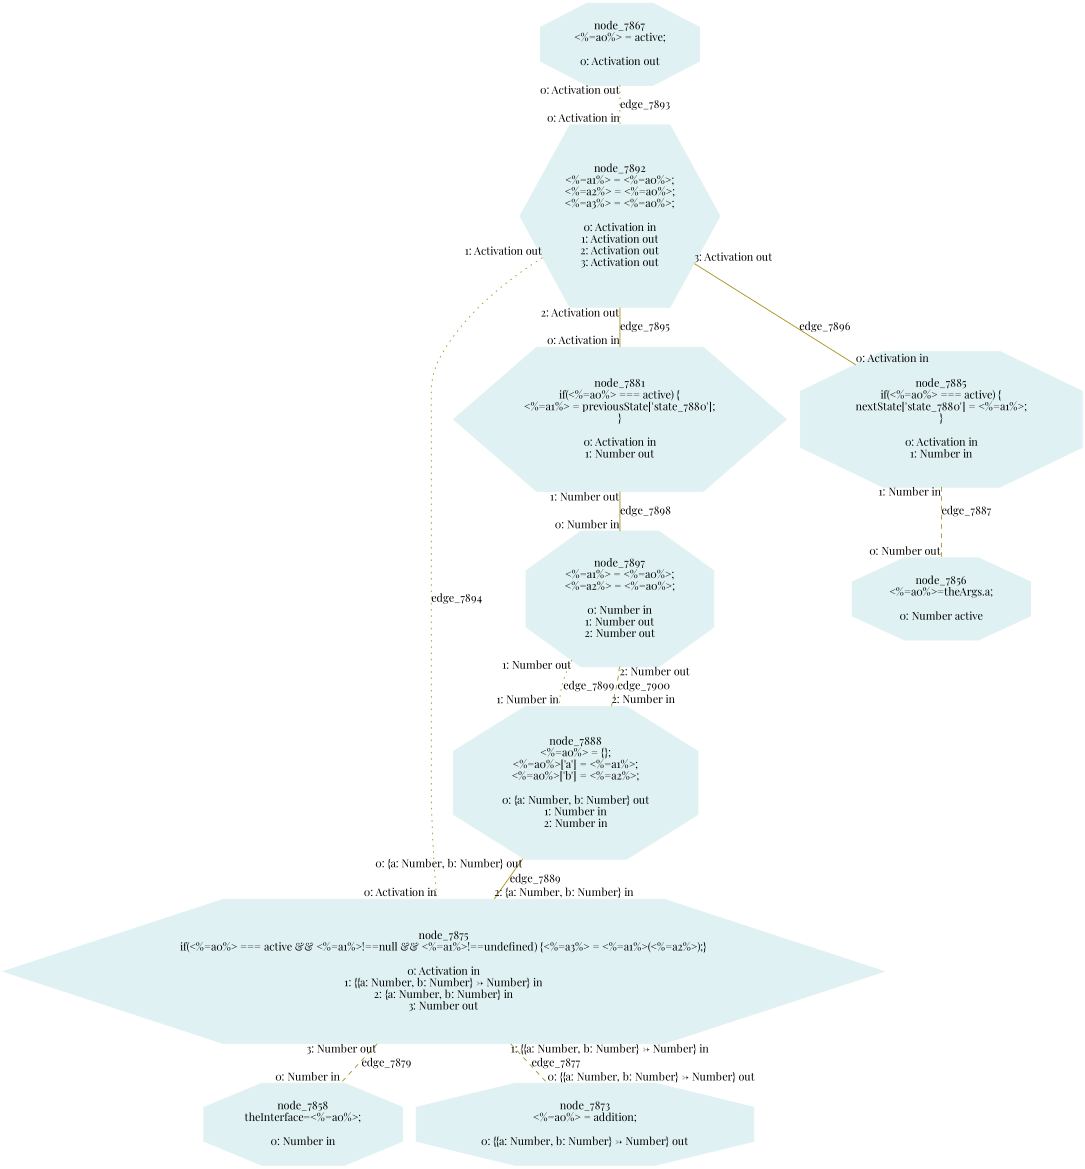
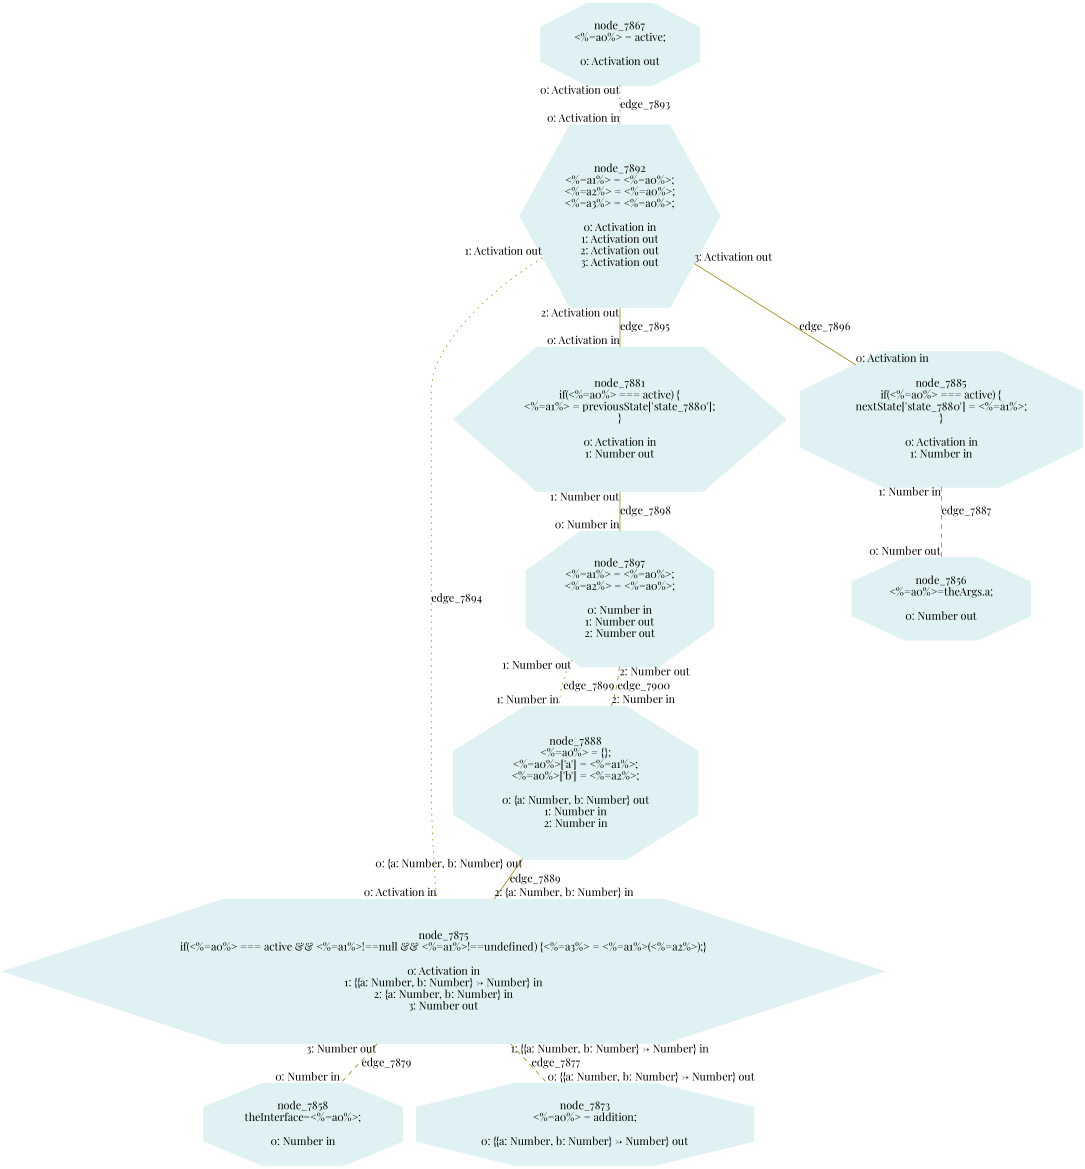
  digraph {
    fontname="Playfair Display"
    node [color="#dff1f2" fontname="Playfair Display" shape=octagon style=filled]
    edge [arrowHead=none arrowsize=1 color="#9d8400" dir=none fontname="Playfair Display" headlabel="0: Activation in" taillabel="1: Number out" style=solid]
-   n1 [label="node_7856\n<%=a0%>=theArgs.a;\n\n0: Number active"]
+   n1 [label="node_7856\n<%=a0%>=theArgs.a;\n\n0: Number out"]
    n2 [label="node_7858\ntheInterface=<%=a0%>;\n\n0: Number in"]
    n3 [label="node_7867\n<%=a0%> = active;\n\n0: Activation out"]
    n4 [label="node_7892\n<%=a1%> = <%=a0%>;\n<%=a2%> = <%=a0%>;\n<%=a3%> = <%=a0%>;\n\n0: Activation in\n1: Activation out\n2: Activation out\n3: Activation out" shape=hexagon]
    n5 [label="node_7873\n<%=a0%> = addition;\n\n0: {{a: Number, b: Number} -> Number} out"]
    n6 [label="node_7875\nif(<%=a0%> === active && <%=a1%>!==null && <%=a1%>!==undefined) {<%=a3%> = <%=a1%>(<%=a2%>);}\n\n0: Activation in\n1: {{a: Number, b: Number} -> Number} in\n2: {a: Number, b: Number} in\n3: Number out" shape=hexagon]
    n7 [label="node_7881\nif(<%=a0%> === active) {\n<%=a1%> = previousState['state_7880'];\n}\n\n0: Activation in\n1: Number out" shape=hexagon]
    n8 [label="node_7897\n<%=a1%> = <%=a0%>;\n<%=a2%> = <%=a0%>;\n\n0: Number in\n1: Number out\n2: Number out"]
    n9 [label="node_7885\nif(<%=a0%> === active) {\nnextState['state_7880'] = <%=a1%>;\n}\n\n0: Activation in\n1: Number in"]
    n10 [label="node_7888\n<%=a0%> = {};\n<%=a0%>['a'] = <%=a1%>;\n<%=a0%>['b'] = <%=a2%>;\n\n0: {a: Number, b: Number} out\n1: Number in\n2: Number in"]
    n3 -> n4 [label=edge_7893 taillabel="0: Activation out" style=dotted]
    n4 -> n6 [label=edge_7894 taillabel="1: Activation out" style=dotted]
    n4 -> n7 [label=edge_7895 taillabel="2: Activation out"]
    n4 -> n9 [label=edge_7896 taillabel="3: Activation out"]
    n6 -> n2 [headlabel="0: Number in" label=edge_7879 taillabel="3: Number out" style=dashed]
    n6 -> n5 [headlabel="0: {{a: Number, b: Number} -> Number} out" label=edge_7877 taillabel="1: {{a: Number, b: Number} -> Number} in" style=dashed]
    n7 -> n8 [headlabel="0: Number in" label=edge_7898]
    n8 -> n10 [headlabel="1: Number in" label=edge_7899 style=dotted]
    n8 -> n10 [headlabel="2: Number in" label=edge_7900 taillabel="2: Number out" style=dashed]
    n9 -> n1 [headlabel="0: Number out" label=edge_7887 taillabel="1: Number in" style=dashed]
    n10 -> n6 [headlabel="2: {a: Number, b: Number} in" label=edge_7889 taillabel="0: {a: Number, b: Number} out"]
  }
